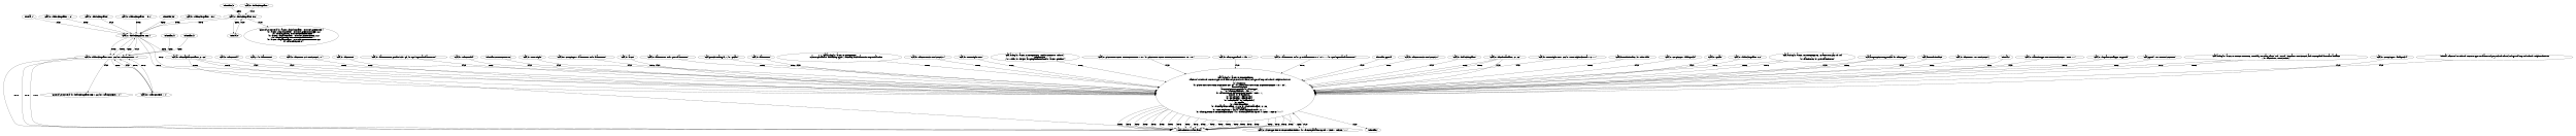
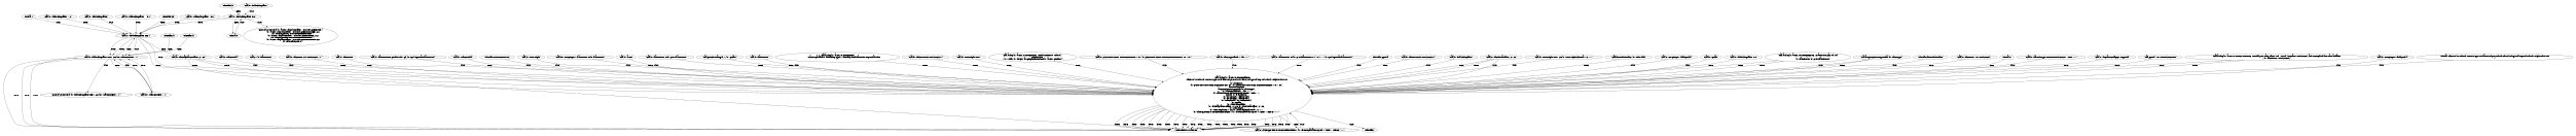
  digraph {
    n1 [label="(Call,h->deblocking_filter = 0)"]
    n2 [label="(Call,h->deblocking_filter == 1)"]
    n3 [label="(ControlStructure,if (h->avctx->skip_loop_filter >= AVDISCARD_ALL ||\n        (h->avctx->skip_loop_filter >= AVDISCARD_NONKEY &&\n         h->slice_type_nos != AV_PICTURE_TYPE_I) ||\n        (h->avctx->skip_loop_filter >= AVDISCARD_BIDIR  &&\n         h->slice_type_nos == AV_PICTURE_TYPE_B) ||\n        (h->avctx->skip_loop_filter >= AVDISCARD_NONREF &&\n         h->nal_ref_idc == 0)))"]
    n4 [label="(Literal,0)"]
    n5 [label="(Call,h->deblocking_filter == 1 && h0->max_contexts > 1)"]
    n6 [label="(Call,av_log(h->avctx, AV_LOG_DEBUG,\n               \"slice:%d %s mb:%d %c%s%s pps:%u frame:%d poc:%d/%d ref:%d/%d qp:%d loop:%d:%d:%d weight:%d%s %s\n\",\n               h->slice_num,\n               (h->picture_structure == PICT_FRAME ? \"F\" : h->picture_structure == PICT_TOP_FIELD ? \"T\" : \"B\"),\n               first_mb_in_slice,\n               av_get_picture_type_char(h->slice_type),\n               h->slice_type_fixed ? \" fix\" : \"\",\n               h->nal_unit_type == NAL_IDR_SLICE ? \" IDR\" : \"\",\n               pps_id, h->frame_num,\n               h->cur_pic_ptr->field_poc[0],\n               h->cur_pic_ptr->field_poc[1],\n               h->ref_count[0], h->ref_count[1],\n               h->qscale,\n               h->deblocking_filter,\n               h->slice_alpha_c0_offset / 2 - 26, h->slice_beta_offset / 2 - 26,\n               h->use_weight,\n               h->use_weight == 1 && h->use_weight_chroma ? \"c\" : \"\",\n               h->slice_type == AV_PICTURE_TYPE_B ? (h->direct_spatial_mv_pred ? \"SPAT\" : \"TEMP\") : \"\"))"]
-   n7 [label="(MethodReturn,static fixed)"]
+   n7 [label="(MethodReturn,static int)"]
    n8 [label="(Call,h->slice_alpha_c0_offset / 2 - 26)"]
    n9 [label="(ControlStructure,if (h->deblocking_filter == 1 && h0->max_contexts > 1))"]
    n10 [label="(Call,h0->max_contexts > 1)"]
    n11 [label="(Call,h->slice_type == AV_PICTURE_TYPE_B ? (h->direct_spatial_mv_pred ? \"SPAT\" : \"TEMP\") : \"\")"]
    n12 [label="(Identifier,)"]
    n13 [label="(Literal,1)"]
    n14 [label="(Call,h->ref_count[1])"]
    n15 [label="(Call,2 * h->frame_num)"]
    n16 [label="(Call,h->slice_num & (MAX_SLICES - 1))"]
    n17 [label="(Identifier,h)"]
    n18 [label="(Call,h->slice_num)"]
    n19 [label="(Call,h->frame_num = get_bits(&h->gb, h->sps.log2_max_frame_num))"]
    n20 [label="(Call,h->ref_count[0])"]
    n21 [label="(Call,h->deblocking_filter < 2)"]
    n22 [label="(Identifier,AV_LOG_DEBUG)"]
    n23 [label="(Call,h->use_weight)"]
    n24 [label="(Call,h0->cur_pic_ptr->frame_num != h->frame_num)"]
    n25 [label="(Call,h->deblocking_filter)"]
    n26 [label="(Call,h->avctx)"]
    n27 [label="(Call,h->frame_num != h->prev_frame_num)"]
    n28 [label="(Call,get_chroma_qp(h, 1, h->qscale))"]
    n29 [label="(Call,h->frame_num)"]
    n30 [label="(Call,av_log(h->avctx, AV_LOG_INFO,\n                       \"Cannot parallelize deblocking type 1, decoding such frames in sequential order\n\"))"]
    n31 [label="(Call,h->deblocking_filter     = 1)"]
    n32 [label="(Call,h->slice_num&(MAX_SLICES-1))"]
    n33 [label="(Call,h->use_weight == 1)"]
    n34 [label="(Call,av_log(h->avctx, AV_LOG_INFO, \"Reinit context to %dx%d, \"\n               \"pix_fmt: %s\n\", h->width, h->height, av_get_pix_fmt_name(h->avctx->pix_fmt)))"]
    n35 [label="(Call,h->deblocking_filter)"]
    n36 [label="(Call,h->picture_structure == PICT_FRAME ? \"F\" : h->picture_structure == PICT_TOP_FIELD ? \"T\" : \"B\")"]
    n37 [label="(Call,h->slice_type_fixed ? \" fix\" : \"\")"]
    n38 [label="(Identifier,h3)"]
    n39 [label="(Call,h->frame_num != (h->prev_frame_num + 1) % (1 << h->sps.log2_max_frame_num))"]
    n40 [label="(Identifier,pps_id)"]
    n41 [label="(Call,h->slice_num&(MAX_SLICES-1))"]
    n42 [label="(Identifier,h)"]
    n43 [label="(Call,h->deblocking_filter)"]
    n44 [label="(Call,h->deblocking_filter ^= 1)"]
    n45 [label="(Call,h->slice_beta_offset / 2 - 26)"]
    n46 [label="(Call,h->use_weight == 1 && h->use_weight_chroma ? \"c\" : \"\")"]
    n47 [label="(Call,first_mb_in_slice / h->mb_width)"]
    n48 [label="(Call,h->cur_pic_ptr->field_poc[0])"]
    n49 [label="(Call,h->qscale)"]
    n50 [label="(Call,h->deblocking_filter = 2)"]
    n51 [label="(Call,av_log(h->avctx, AV_LOG_DEBUG, \"Frame num gap %d %d\n\",\n                   h->frame_num, h->prev_frame_num))"]
    n52 [label="(Call,av_get_picture_type_char(h->slice_type))"]
-   n53 [label="(Call,first_mb_in_slice)"]
+   n53 [label="(Identifier,first_mb_in_slice)"]
    n54 [label="(Call,h->slice_num >= MAX_SLICES)"]
    n55 [label="(Literal,0)"]
    n56 [label="(Call,h->nal_unit_type == NAL_IDR_SLICE ? \" IDR\" : \"\")"]
    n57 [label="(Call,h->dequant_coeff_pps != pps_id)"]
    n58 [label="(Call,pps_id >= MAX_PPS_COUNT)"]
    n59 [label="(Call,av_log(h->avctx, AV_LOG_WARNING, \"Possibly too many slices (%d >= %d), increase MAX_SLICES and recompile if there are artifacts\n\", h->slice_num, MAX_SLICES))"]
    n60 [label="(Call,h->cur_pic_ptr->field_poc[1])"]
    n61 [label="(Identifier,h)"]
    n62 [label="(Literal,\"slice:%d %s mb:%d %c%s%s pps:%u frame:%d poc:%d/%d ref:%d/%d qp:%d loop:%d:%d:%d weight:%d%s %s\n\")"]
    n1 -> n2 [label="DDG: "]
    n1 -> n3 [label="AST: "]
    n1 -> n4 [label="CFG: "]
    n2 -> n5 [label="AST: "]
    n2 -> n5 [label="DDG: "]
    n2 -> n5 [label="DDG: "]
    n2 -> n6 [label="DDG: "]
    n2 -> n7 [label="DDG: "]
    n2 -> n8 [label="CFG: "]
    n4 -> n1 [label="AST: "]
    n5 -> n2 [label="CFG: "]
    n5 -> n7 [label="DDG: "]
    n5 -> n7 [label="DDG: "]
    n5 -> n7 [label="DDG: "]
    n5 -> n9 [label="AST: "]
    n5 -> n10 [label="CFG: "]
    n6 -> n7 [label="DDG: "]
    n6 -> n7 [label="DDG: "]
    n6 -> n7 [label="DDG: "]
    n6 -> n7 [label="DDG: "]
    n6 -> n7 [label="DDG: "]
    n6 -> n7 [label="DDG: "]
    n6 -> n7 [label="DDG: "]
    n6 -> n7 [label="DDG: "]
    n6 -> n7 [label="DDG: "]
    n6 -> n7 [label="DDG: "]
    n6 -> n7 [label="DDG: "]
    n6 -> n7 [label="DDG: "]
    n6 -> n7 [label="DDG: "]
    n6 -> n7 [label="DDG: "]
    n6 -> n7 [label="DDG: "]
    n6 -> n7 [label="DDG: "]
    n6 -> n7 [label="DDG: "]
    n6 -> n7 [label="DDG: "]
    n6 -> n7 [label="DDG: "]
    n6 -> n7 [label="DDG: "]
    n6 -> n7 [label="DDG: "]
    n6 -> n7 [label="DDG: "]
    n6 -> n11 [label="CFG: "]
    n6 -> n12 [label="AST: "]
    n8 -> n6 [label="AST: "]
    n8 -> n6 [label="DDG: "]
    n8 -> n6 [label="DDG: "]
    n10 -> n5 [label="AST: "]
    n10 -> n5 [label="DDG: "]
    n10 -> n5 [label="DDG: "]
    n11 -> n6 [label="AST: "]
    n13 -> n2 [label="AST: "]
    n14 -> n6 [label="AST: "]
    n15 -> n6 [label="DDG: "]
    n16 -> n6 [label="DDG: "]
    n17 -> n1 [label="CFG: "]
    n18 -> n6 [label="AST: "]
    n19 -> n6 [label="DDG: "]
    n20 -> n6 [label="AST: "]
    n21 -> n2 [label="DDG: "]
    n22 -> n6 [label="AST: "]
    n23 -> n6 [label="AST: "]
    n24 -> n6 [label="DDG: "]
    n25 -> n2 [label="AST: "]
    n26 -> n6 [label="AST: "]
    n27 -> n6 [label="DDG: "]
    n28 -> n6 [label="DDG: "]
    n29 -> n6 [label="AST: "]
    n30 -> n6 [label="DDG: "]
    n31 -> n2 [label="DDG: "]
    n32 -> n6 [label="DDG: "]
    n33 -> n6 [label="DDG: "]
    n34 -> n6 [label="DDG: "]
    n35 -> n1 [label="AST: "]
    n36 -> n6 [label="AST: "]
    n37 -> n6 [label="AST: "]
    n38 -> n2 [label="CFG: "]
    n39 -> n6 [label="DDG: "]
    n40 -> n6 [label="AST: "]
    n41 -> n6 [label="DDG: "]
    n42 -> n5 [label="CFG: "]
    n43 -> n6 [label="AST: "]
    n44 -> n2 [label="DDG: "]
    n45 -> n6 [label="AST: "]
    n45 -> n6 [label="DDG: "]
    n45 -> n6 [label="DDG: "]
    n46 -> n6 [label="AST: "]
    n47 -> n6 [label="DDG: "]
    n48 -> n6 [label="AST: "]
    n49 -> n6 [label="AST: "]
    n50 -> n6 [label="DDG: "]
    n51 -> n6 [label="DDG: "]
    n51 -> n6 [label="DDG: "]
    n52 -> n6 [label="AST: "]
    n52 -> n6 [label="DDG: "]
    n53 -> n6 [label="AST: "]
    n54 -> n6 [label="DDG: "]
    n55 -> n6 [label="CFG: "]
    n56 -> n6 [label="AST: "]
    n57 -> n6 [label="DDG: "]
    n58 -> n6 [label="DDG: "]
    n59 -> n6 [label="DDG: "]
    n59 -> n6 [label="DDG: "]
    n60 -> n6 [label="AST: "]
    n61 -> n5 [label="CFG: "]
    n62 -> n6 [label="AST: "]
  }
